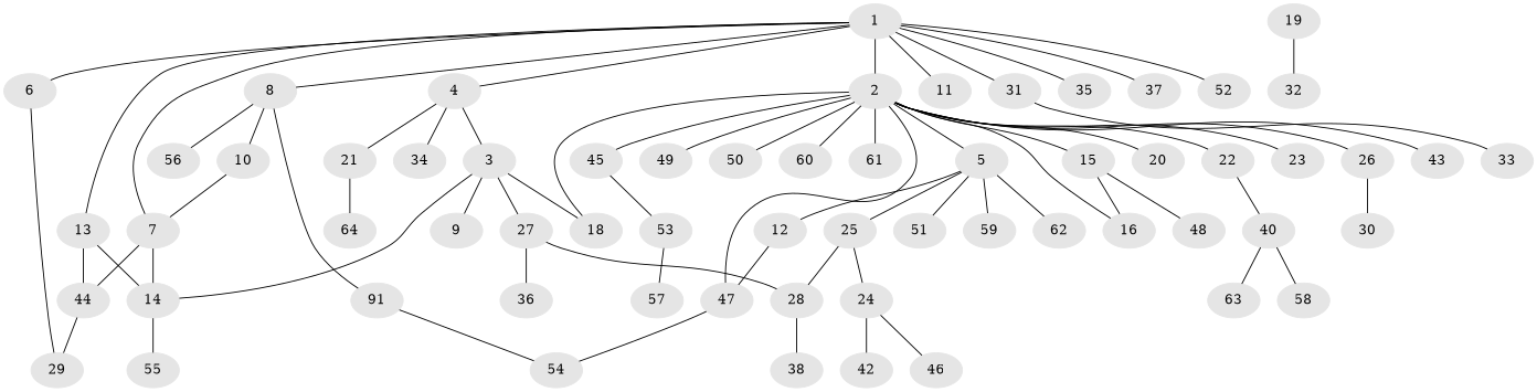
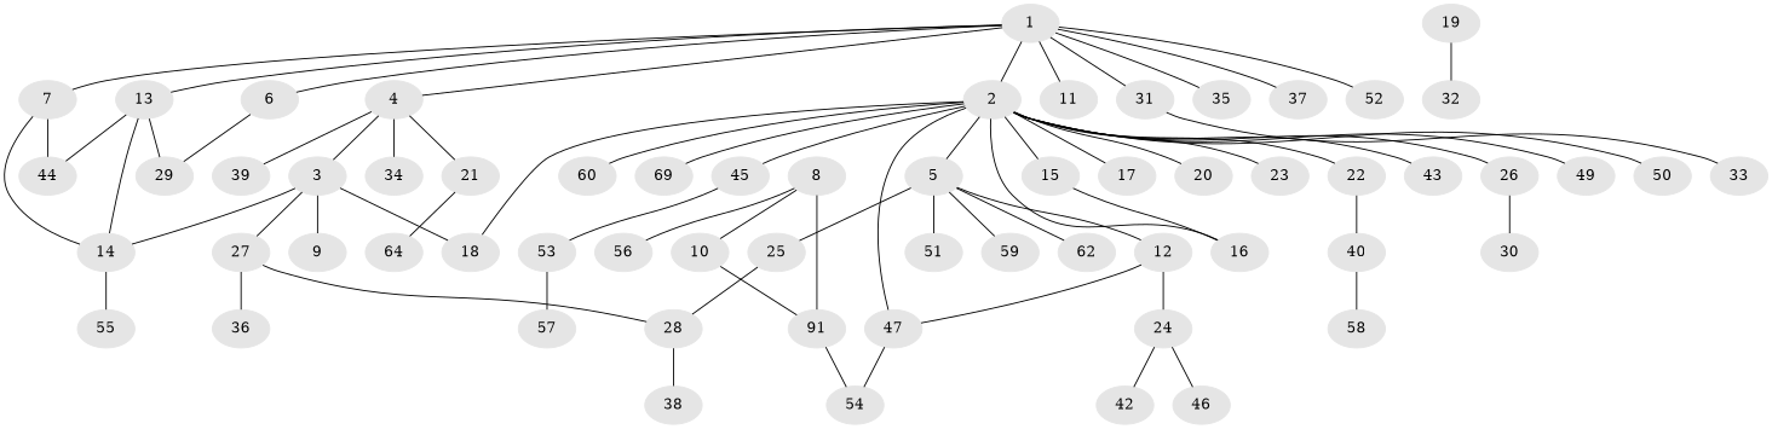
  graph {
    node [color=gray90 style=filled]
    1
    2
    4
    6
    7
    8
    11
    13
    31
    35
    37
    52
    5
    15
    16
+   17
    18
    20
    22
    23
    26
    43
    45
    47
    49
    50
    60
-   61
+   61 [label=69]
    3
    9
    14
    27
    21
    34
+   39
    29
    44
    10
    n39 [label=91]
    56
    33
    12
    25
    51
    59
    62
-   48
    19
    32
    40
    30
    53
    54
    55
    28
    36
    64
    24
    42
    46
    58
-   63
    38
    57
    1 -- 2
    1 -- 4
    1 -- 6
    1 -- 7
-   1 -- 8
    1 -- 11
    1 -- 13
    1 -- 31
    1 -- 35
    1 -- 37
    1 -- 52
    2 -- 5
    2 -- 15
    2 -- 16
+   2 -- 17
    2 -- 18
    2 -- 20
    2 -- 22
    2 -- 23
    2 -- 26
    2 -- 43
    2 -- 45
    2 -- 47
    2 -- 49
    2 -- 50
    2 -- 60
    2 -- 61
    4 -- 3
    4 -- 21
    4 -- 34
+   4 -- 39
    6 -- 29
    7 -- 14
    7 -- 44
    8 -- 10
    8 -- n39
    8 -- 56
    13 -- 14
-   44 -- 29
+   13 -- 29
    13 -- 44
    31 -- 33
    5 -- 12
    5 -- 25
    5 -- 51
    5 -- 59
    5 -- 62
    15 -- 16
-   15 -- 48
    22 -- 40
    26 -- 30
    45 -- 53
    47 -- 54
    3 -- 18
    3 -- 9
    3 -- 14
    3 -- 27
    14 -- 55
    27 -- 28
    27 -- 36
    21 -- 64
-   10 -- 7
+   10 -- n39
    n39 -- 54
    12 -- 47
-   25 -- 24
+   12 -- 24
    25 -- 28
    19 -- 32
    40 -- 58
-   40 -- 63
    53 -- 57
    28 -- 38
    24 -- 42
    24 -- 46
  }
